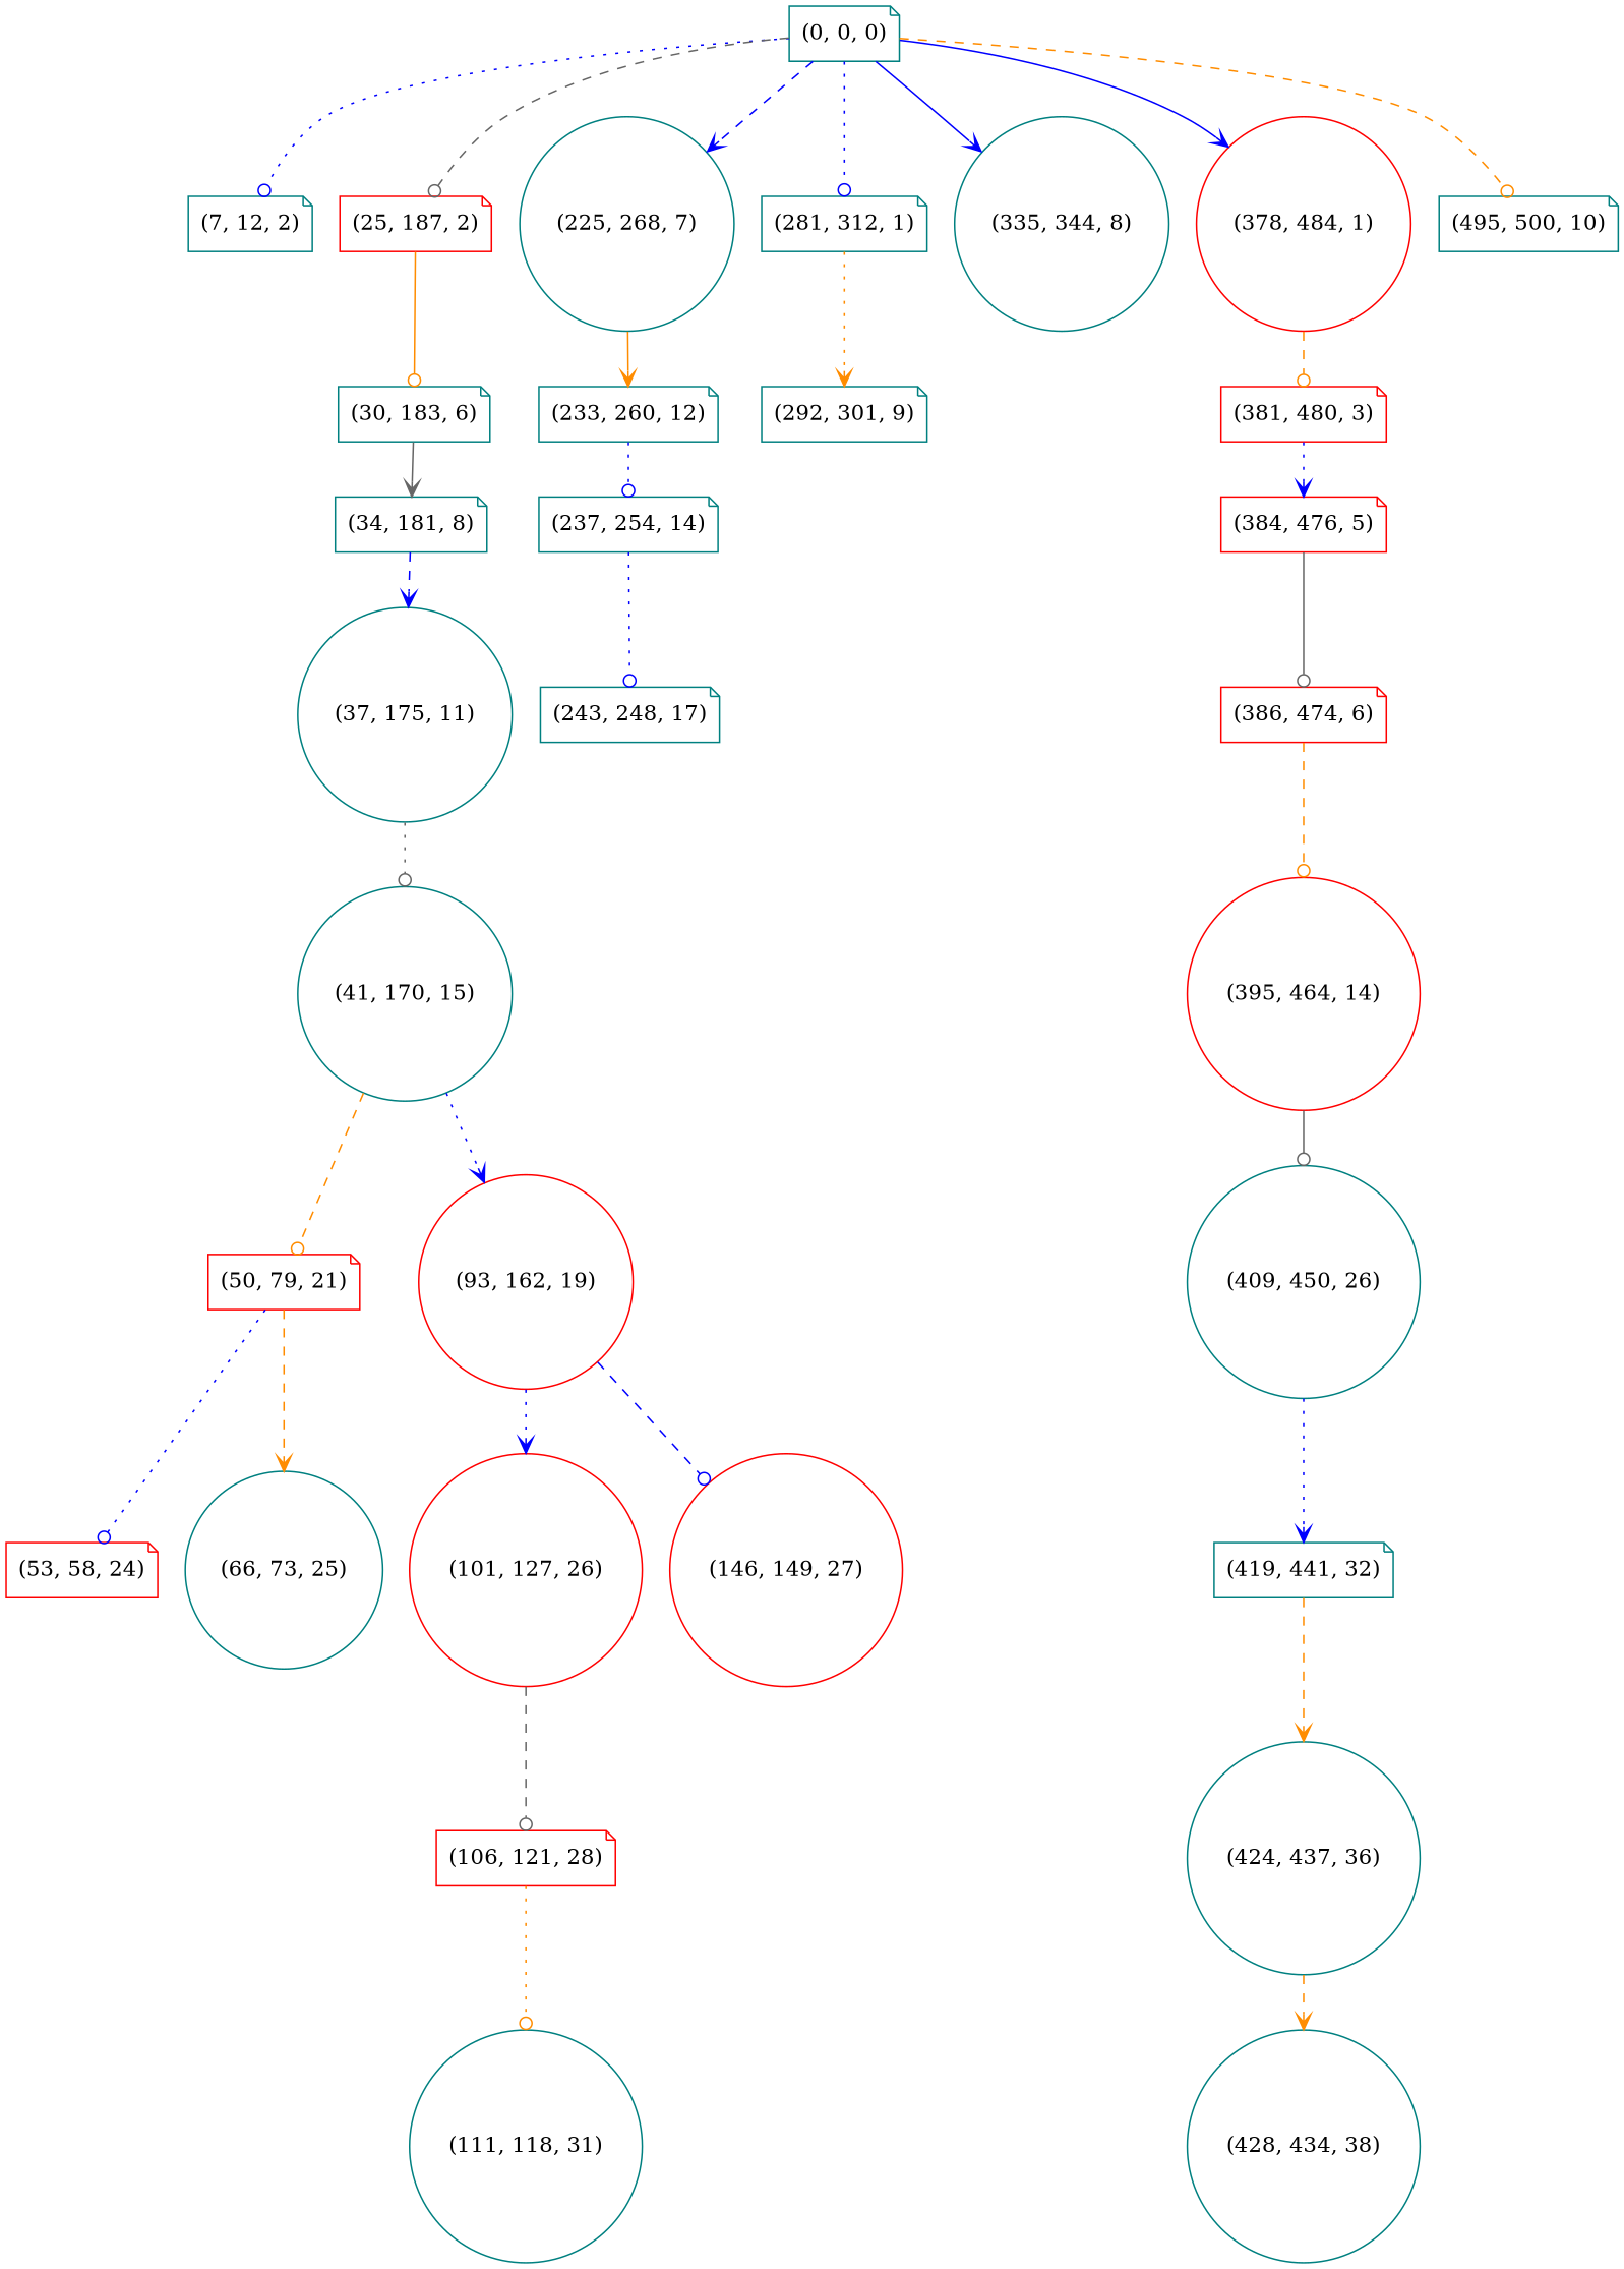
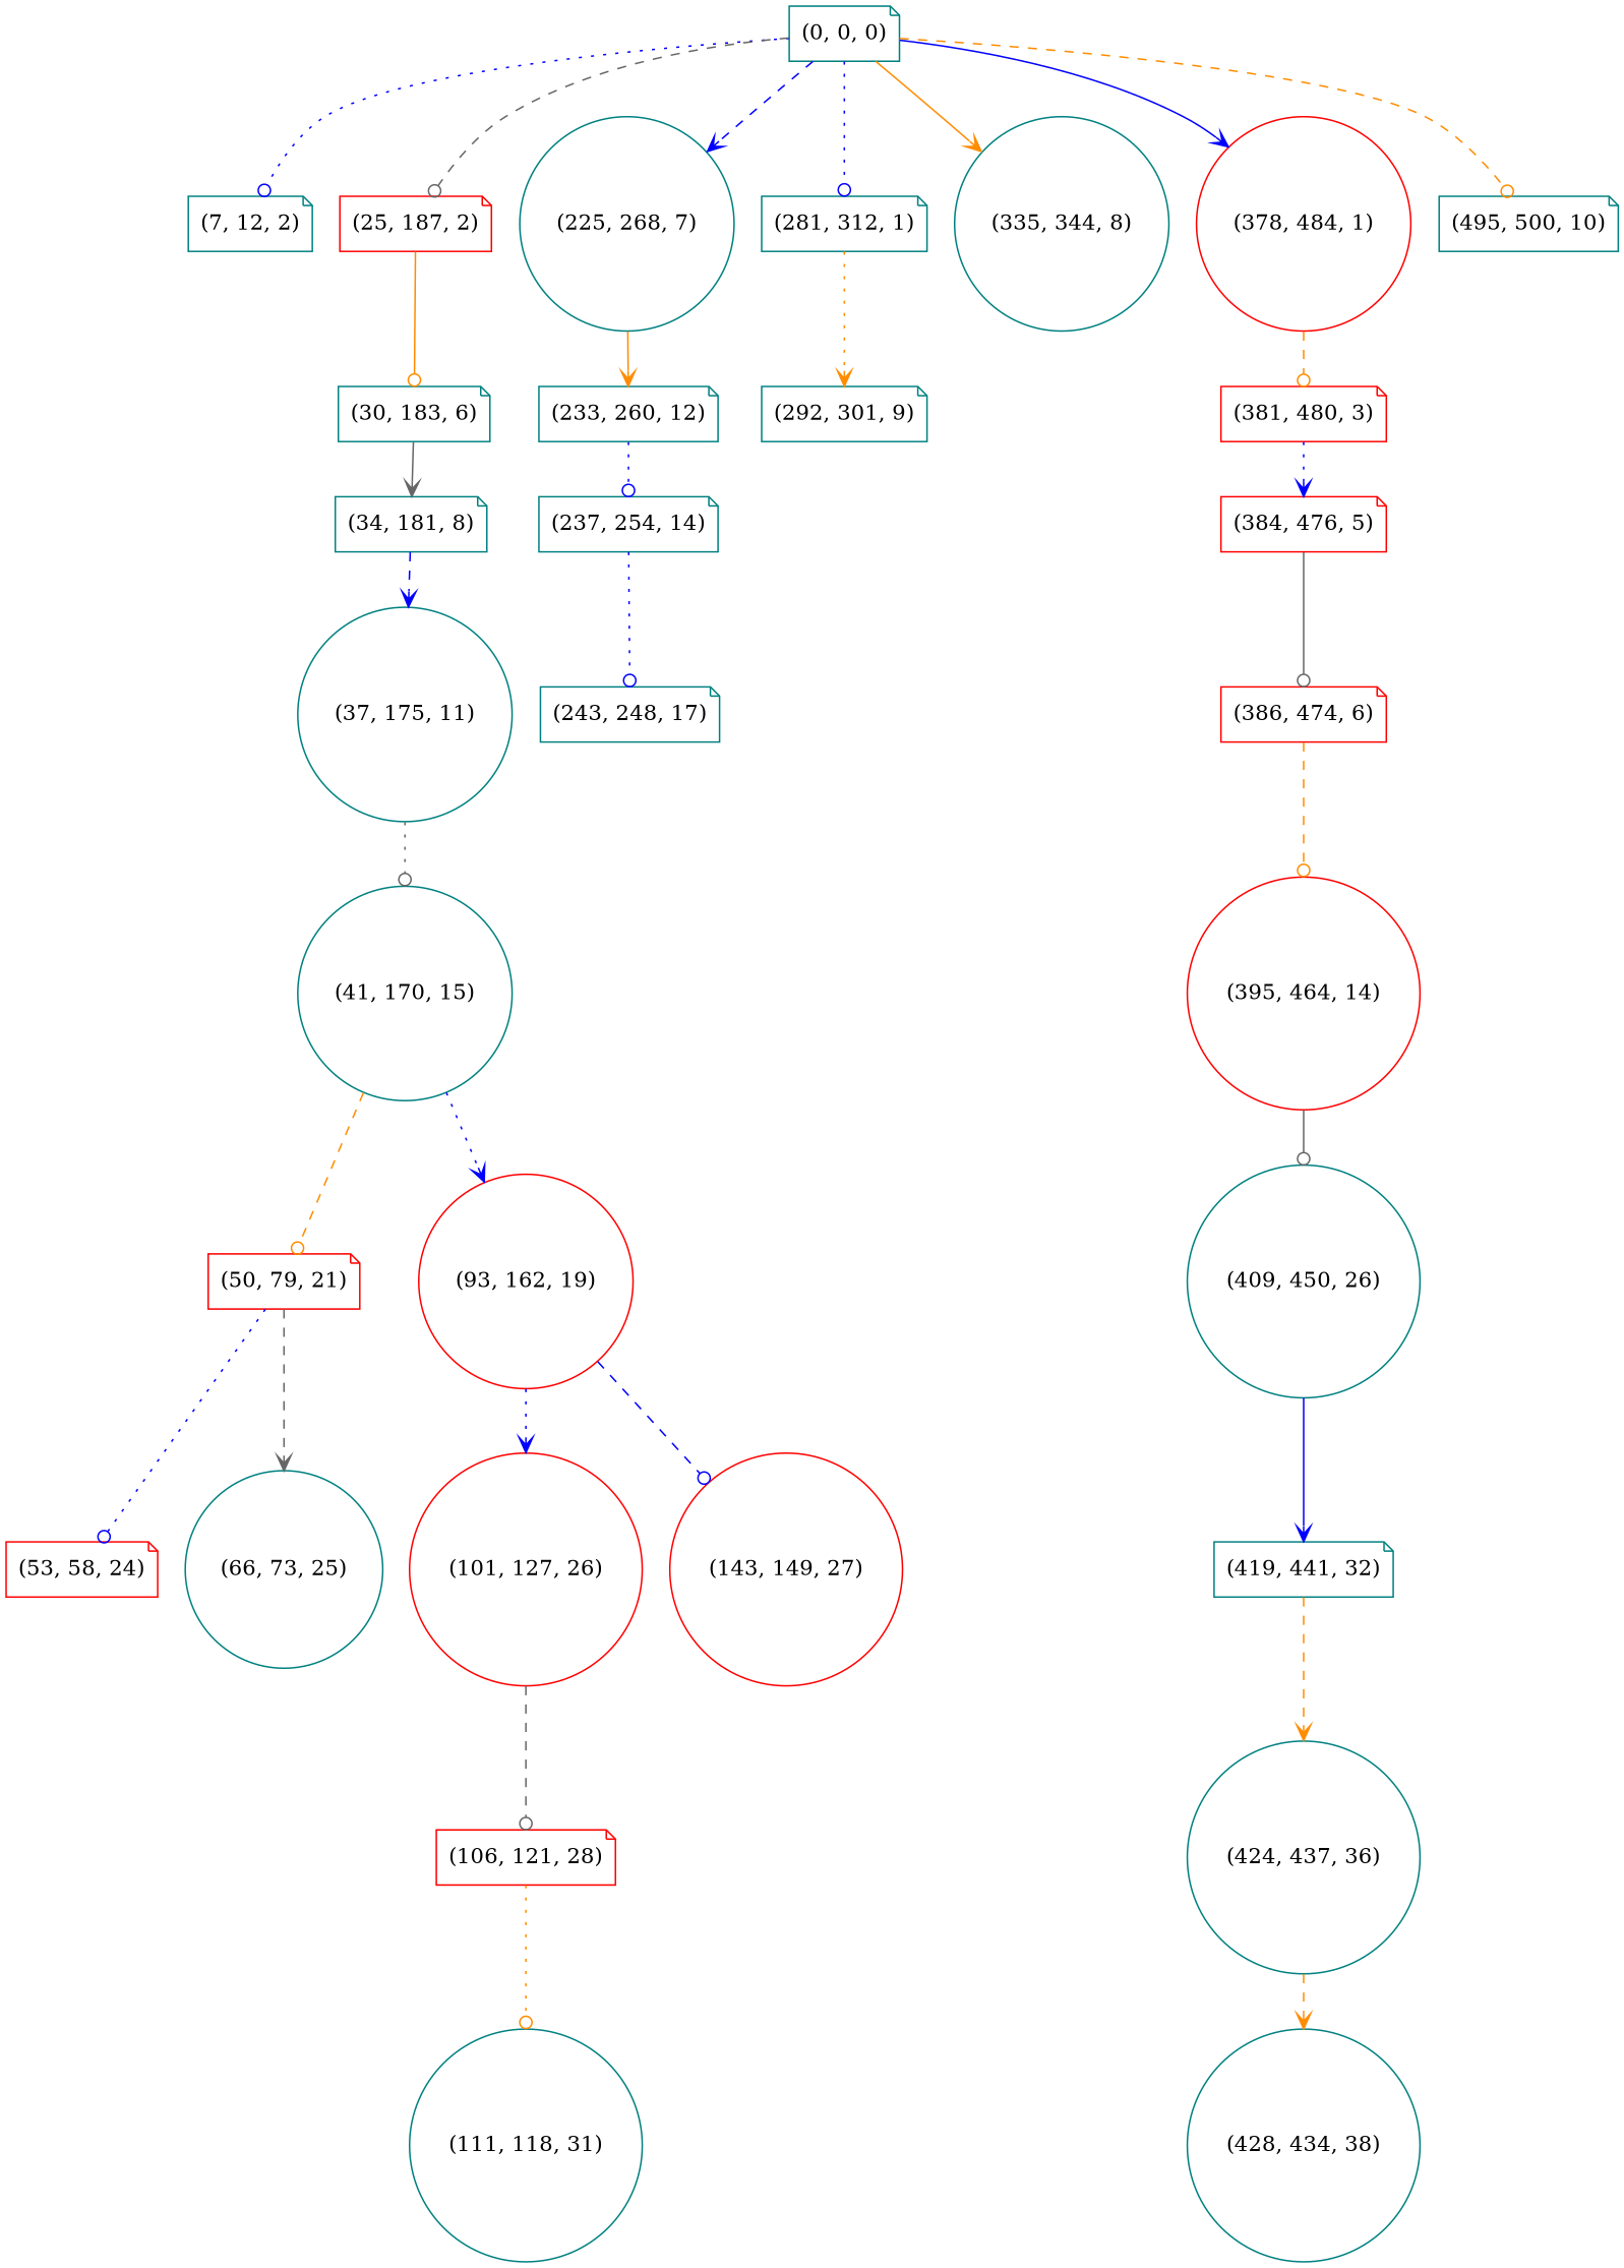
  digraph {
    node [color=teal shape=note]
    edge [arrowhead=odot color=blue style=dotted]
    "(0, 0, 0)"
    "(7, 12, 2)"
    "(25, 187, 2)" [color=red]
    "(225, 268, 7)" [shape=circle]
    "(281, 312, 1)"
    "(335, 344, 8)" [shape=circle]
    "(378, 484, 1)" [color=red shape=circle]
    "(495, 500, 10)"
    "(30, 183, 6)"
    "(233, 260, 12)"
    "(292, 301, 9)"
    "(381, 480, 3)" [color=red]
    "(34, 181, 8)"
    "(37, 175, 11)" [shape=circle]
    "(41, 170, 15)" [shape=circle]
    "(50, 79, 21)" [color=red]
    "(93, 162, 19)" [color=red shape=circle]
    "(53, 58, 24)" [color=red]
    "(66, 73, 25)" [shape=circle]
    "(101, 127, 26)" [color=red shape=circle]
-   "(143, 149, 27)" [color=red shape=circle label="(146, 149, 27)"]
+   "(143, 149, 27)" [color=red shape=circle]
    "(106, 121, 28)" [color=red]
    "(111, 118, 31)" [shape=circle]
    "(237, 254, 14)"
    "(243, 248, 17)"
    "(384, 476, 5)" [color=red]
    "(386, 474, 6)" [color=red]
    "(395, 464, 14)" [color=red shape=circle]
    "(409, 450, 26)" [shape=circle]
    "(419, 441, 32)"
    "(424, 437, 36)" [shape=circle]
    "(428, 434, 38)" [shape=circle]
    "(0, 0, 0)" -> "(7, 12, 2)"
    "(0, 0, 0)" -> "(25, 187, 2)" [color=gray40 style=dashed]
    "(0, 0, 0)" -> "(225, 268, 7)" [arrowhead=vee style=dashed]
    "(0, 0, 0)" -> "(281, 312, 1)"
-   "(0, 0, 0)" -> "(335, 344, 8)" [arrowhead=vee style=solid]
+   "(0, 0, 0)" -> "(335, 344, 8)" [arrowhead=vee color=darkorange style=solid]
    "(0, 0, 0)" -> "(378, 484, 1)" [arrowhead=vee style=solid]
    "(0, 0, 0)" -> "(495, 500, 10)" [color=darkorange style=dashed]
    "(25, 187, 2)" -> "(30, 183, 6)" [color=darkorange style=solid]
    "(225, 268, 7)" -> "(233, 260, 12)" [arrowhead=vee color=darkorange style=solid]
    "(281, 312, 1)" -> "(292, 301, 9)" [arrowhead=vee color=darkorange]
    "(378, 484, 1)" -> "(381, 480, 3)" [color=darkorange style=dashed]
    "(30, 183, 6)" -> "(34, 181, 8)" [arrowhead=vee color=gray40 style=solid]
    "(233, 260, 12)" -> "(237, 254, 14)"
    "(381, 480, 3)" -> "(384, 476, 5)" [arrowhead=vee]
    "(34, 181, 8)" -> "(37, 175, 11)" [arrowhead=vee style=dashed]
    "(37, 175, 11)" -> "(41, 170, 15)" [color=gray40]
    "(41, 170, 15)" -> "(50, 79, 21)" [color=darkorange style=dashed]
    "(41, 170, 15)" -> "(93, 162, 19)" [arrowhead=vee]
    "(50, 79, 21)" -> "(53, 58, 24)"
-   "(50, 79, 21)" -> "(66, 73, 25)" [arrowhead=vee color=darkorange style=dashed]
+   "(50, 79, 21)" -> "(66, 73, 25)" [arrowhead=vee color=gray40 style=dashed]
    "(93, 162, 19)" -> "(101, 127, 26)" [arrowhead=vee]
    "(93, 162, 19)" -> "(143, 149, 27)" [style=dashed]
    "(101, 127, 26)" -> "(106, 121, 28)" [color=gray40 style=dashed]
    "(106, 121, 28)" -> "(111, 118, 31)" [color=darkorange]
    "(237, 254, 14)" -> "(243, 248, 17)"
    "(384, 476, 5)" -> "(386, 474, 6)" [color=gray40 style=solid]
    "(386, 474, 6)" -> "(395, 464, 14)" [color=darkorange style=dashed]
    "(395, 464, 14)" -> "(409, 450, 26)" [color=gray40 style=solid]
-   "(409, 450, 26)" -> "(419, 441, 32)" [arrowhead=vee]
+   "(409, 450, 26)" -> "(419, 441, 32)" [arrowhead=vee style=solid]
    "(419, 441, 32)" -> "(424, 437, 36)" [arrowhead=vee color=darkorange style=dashed]
    "(424, 437, 36)" -> "(428, 434, 38)" [arrowhead=vee color=darkorange style=dashed]
  }
